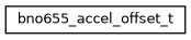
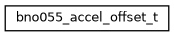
  digraph {
    rankdir=LR
-   n1 [color=black fillcolor=white fontname=Helvetica fontsize=10 height=0.2 label=bno655_accel_offset_t shape=record style=filled width=0.4]
+   n1 [color=black fillcolor=white fontname=Helvetica fontsize=10 height=0.2 label=bno055_accel_offset_t shape=record style=filled width=0.4]
  }
